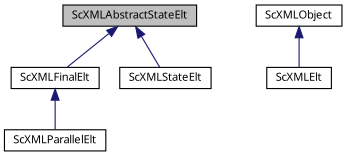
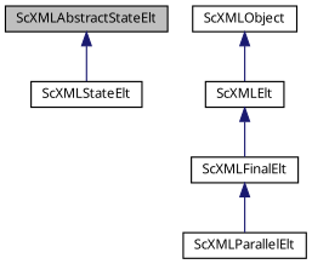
  digraph {
    fontname="Noto Sans"
    node [color=black fillcolor=white fontname="Noto Sans" fontsize=10 shape=record style=filled]
    edge [color=midnightblue dir=back fontname="Noto Sans" fontsize=10 labelfontname=Helvetica labelfontsize=10 style=solid]
    n1 [fillcolor=grey75 fontcolor=black height=0.2 label=ScXMLAbstractStateElt width=0.4]
    n2 [height=0.2 label=ScXMLFinalElt width=0.4]
    n3 [height=0.2 label=ScXMLStateElt width=0.4]
    n4 [height=0.2 label=ScXMLParallelElt width=0.4]
    n5 [height=0.2 label=ScXMLElt width=0.4]
    n6 [height=0.2 label=ScXMLObject width=0.4]
-   n1 -> n2
+   n5 -> n2
    n1 -> n3
    n2 -> n4
    n6 -> n5
  }
